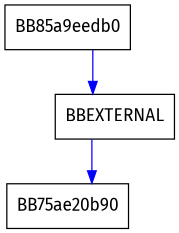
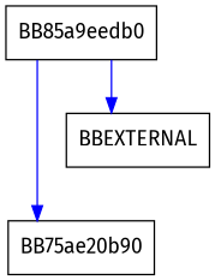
  digraph {
    fontname="Fira Sans"
    splines=ortho
    node [fontname="Fira Sans" shape=box]
    edge [color=blue fontname="Fira Sans"]
    n1 [label=BB85a9eedb0]
    BB75ae20b90
    BBEXTERNAL
-   BBEXTERNAL -> BB75ae20b90
+   n1 -> BB75ae20b90
    n1 -> BBEXTERNAL [headport=00000105]
  }
